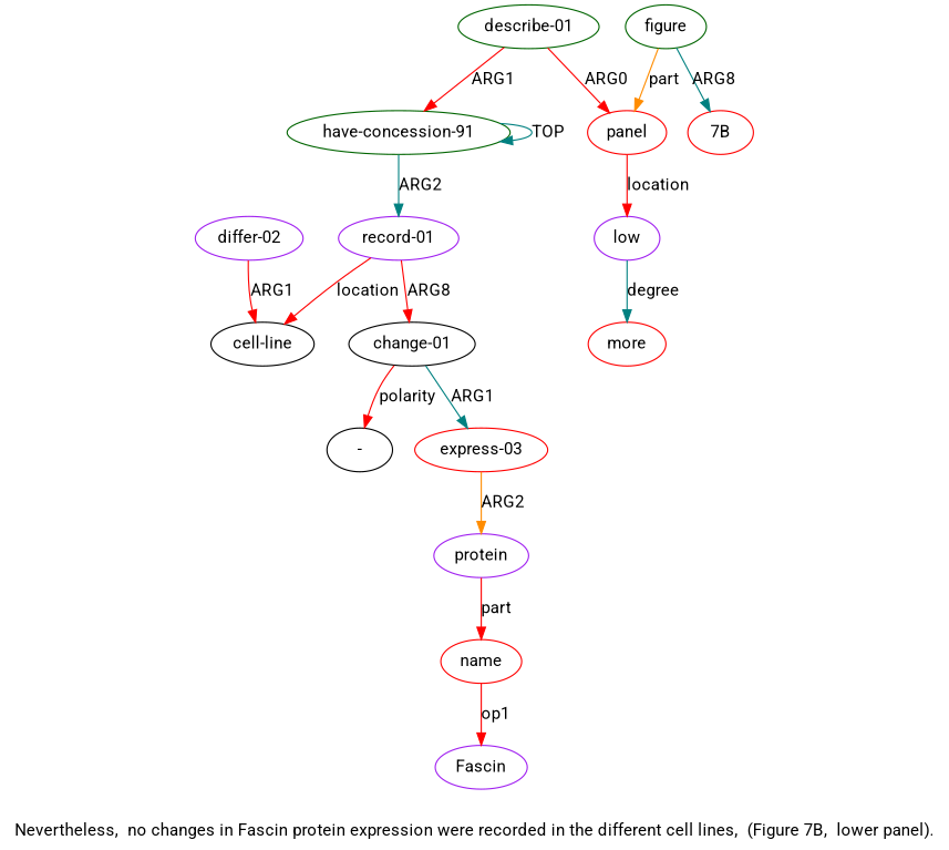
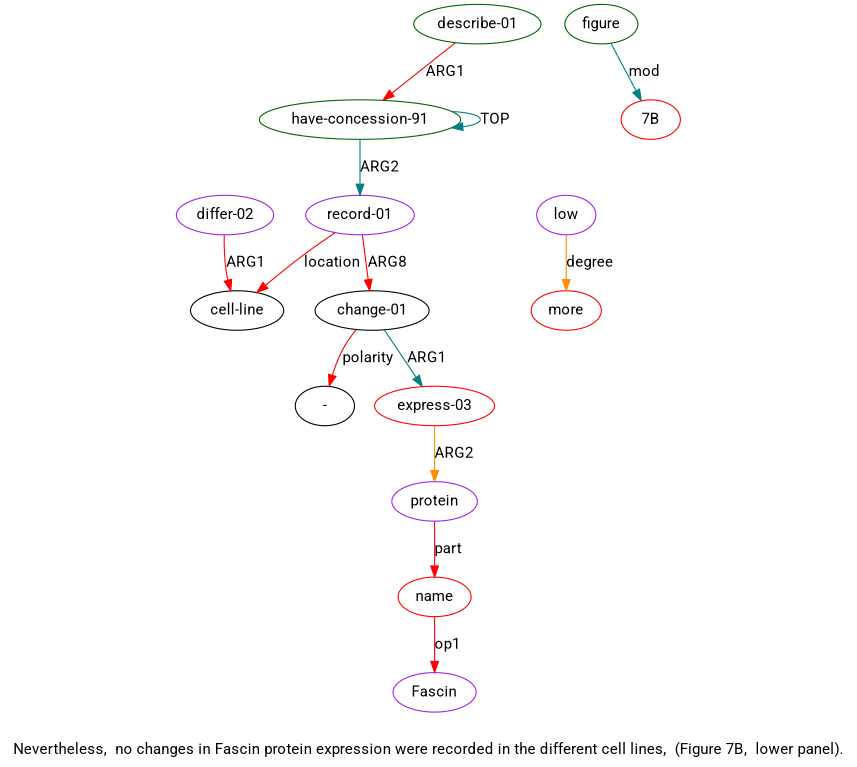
  digraph {
    fontname=Roboto
    label="Nevertheless,  no changes in Fascin protein expression were recorded in the different cell lines,  (Figure 7B,  lower panel)."
    node [color=red fontname=Roboto gold_ind=-1 test_ind=-1]
    edge [color=red fontname=Roboto gold_label=ARG1 test_label=ARG1]
    n1 [color=black gold_label="-" label="-" test_label="-"]
    n2 [gold_ind=11 gold_label=more label=more test_ind=11 test_label=more]
    n3 [color=purple gold_ind=10 gold_label=low label=low test_ind=10 test_label=low]
    n4 [color=darkgreen gold_ind=12 gold_label=figure label=figure test_ind=12 test_label=figure]
-   n5 [gold_ind=9 gold_label=panel label=panel test_ind=9 test_label=panel]
    n6 [gold_label="7B" label="7B" test_label="7B"]
    n7 [color=purple gold_label=Fascin label=Fascin test_label=Fascin]
    n8 [color=purple gold_ind=1 gold_label="record-01" label="record-01" test_ind=1 test_label="record-01"]
    n9 [color=black gold_ind=2 gold_label="change-01" label="change-01" test_ind=2 test_label="change-01"]
    n10 [color=black gold_ind=6 gold_label="cell-line" label="cell-line" test_ind=6 test_label="cell-line"]
    n11 [gold_ind=3 gold_label="express-03" label="express-03" test_ind=3 test_label="express-03"]
    n12 [color=purple gold_ind=4 gold_label=protein label=protein test_ind=4 test_label=protein]
    n13 [color=darkgreen gold_ind=0 gold_label="have-concession-91" label="have-concession-91" test_ind=0 test_label="have-concession-91"]
    n14 [gold_ind=5 gold_label=name label=name test_ind=5 test_label=name]
    n15 [color=purple gold_ind=7 gold_label="differ-02" label="differ-02" test_ind=7 test_label="differ-02"]
    n16 [color=darkgreen gold_ind=8 gold_label="describe-01" label="describe-01" test_ind=8 test_label="describe-01"]
-   n3 -> n2 [color=teal gold_label=degree label=degree test_label=degree]
-   n4 -> n5 [color=darkorange gold_label=part label=part test_label=part]
-   n4 -> n6 [color=teal gold_label=mod label=ARG8 test_label=mod]
-   n5 -> n3 [gold_label=location label=location test_label=location]
+   n3 -> n2 [color=darkorange gold_label=degree label=degree test_label=degree]
+   n4 -> n6 [color=teal gold_label=mod label=mod test_label=mod]
    n8 -> n9 [label=ARG8]
    n8 -> n10 [gold_label=location label=location test_label=location]
    n9 -> n1 [gold_label=polarity label=polarity test_label=polarity]
    n9 -> n11 [color=teal label=ARG1]
    n11 -> n12 [color=darkorange gold_label=ARG2 label=ARG2 test_label=ARG2]
    n12 -> n14 [gold_label=name label=part test_label=name]
    n13 -> n8 [color=teal gold_label=ARG2 label=ARG2 test_label=ARG2]
    n13 -> n13 [color=teal gold_label=TOP label=TOP test_label=TOP]
    n14 -> n7 [gold_label=op1 label=op1 test_label=op1]
    n15 -> n10 [label=ARG1]
-   n16 -> n5 [gold_label=ARG0 label=ARG0 test_label=ARG0]
    n16 -> n13 [label=ARG1]
  }
